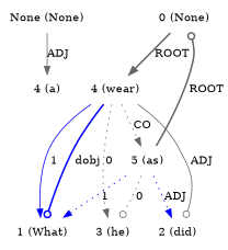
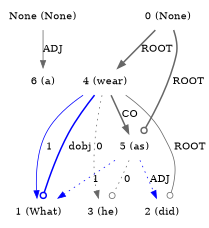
  digraph {
    fontname="DejaVu Serif"
    node [color=gray40 fontname="DejaVu Serif" shape=plaintext]
    edge [arrowhead=normal color=gray40 dir=forward fontname="DejaVu Serif" style=dotted]
    n1 [label="None (None)"]
-   n2 [label="4 (a)"]
+   n2 [label="6 (a)"]
    n3 [label="0 (None)"]
    n4 [color=brown label="4 (wear)"]
    n5 [label="5 (as)"]
    n6 [label="1 (What)"]
    n7 [color=darkorange label="2 (did)"]
    n8 [color=deeppink label="3 (he)"]
    n1 -> n2 [label=ADJ style=solid]
    n3 -> n4 [label=ROOT style=bold]
-   n5 -> n3 [arrowhead=odot label=ROOT style=bold]
-   n4 -> n5 [label=CO]
+   n3 -> n5 [arrowhead=odot label=ROOT style=bold]
+   n4 -> n5 [label=CO style=bold]
    n4 -> n6 [arrowhead=odot color=blue label=dobj style=bold]
    n4 -> n6 [color=blue label=1 style=solid]
-   n4 -> n7 [arrowhead=odot label=ADJ style=solid]
+   n4 -> n7 [arrowhead=odot label=ROOT style=solid]
    n4 -> n8 [label=0]
    n5 -> n6 [color=blue label=1]
    n5 -> n7 [color=blue label=ADJ]
    n5 -> n8 [arrowhead=odot label=0]
  }
